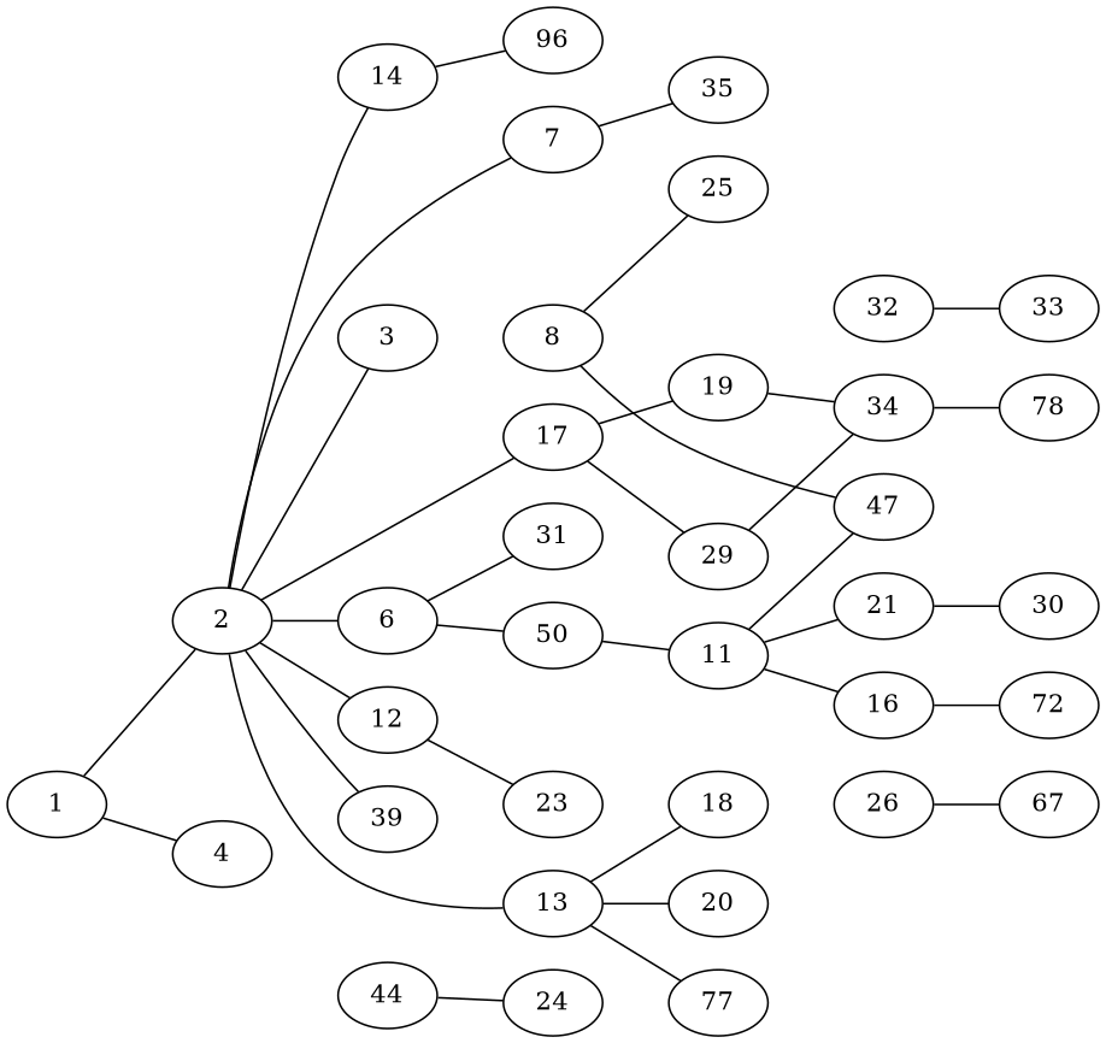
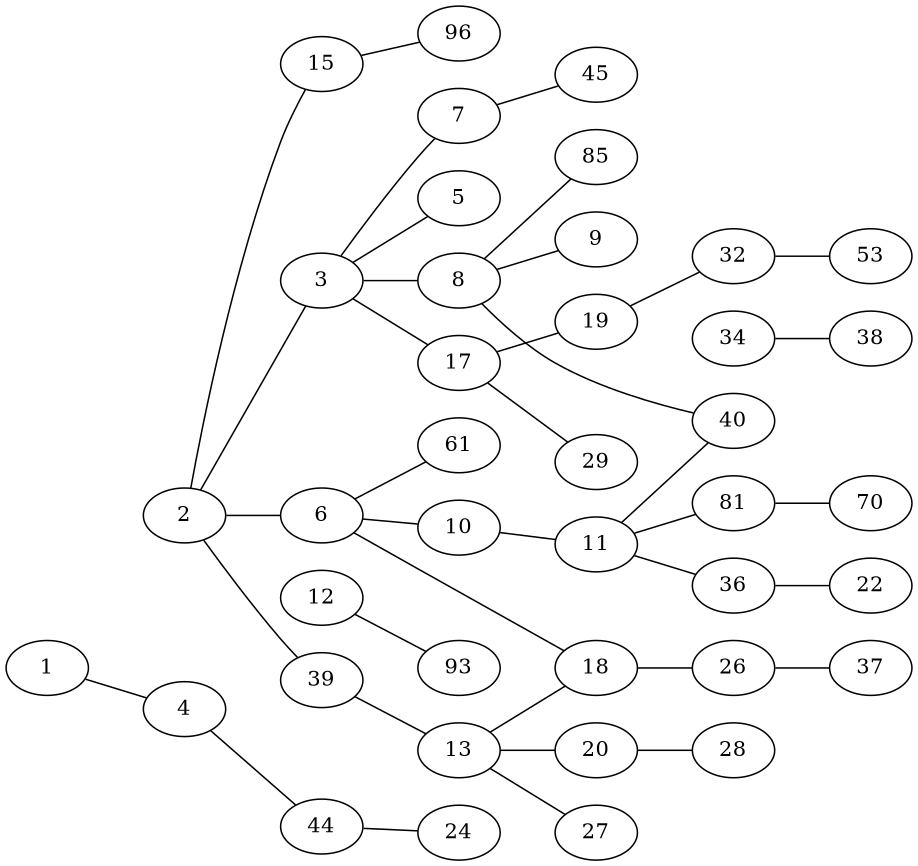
  graph {
    rankdir=LR
    1
    2
    4
    3
    6
    12
    13
-   15 [label=14]
+   15
    39
    n10 [label=44]
+   5
    7
    8
    17
-   10 [label=50]
+   10
    18
-   31
-   23
+   31 [label=61]
+   23 [label=93]
    20
-   27 [label=77]
+   27
    n21 [label=96]
    24
-   35
-   40 [label=47]
-   25
+   35 [label=45]
+   9
+   40
+   25 [label=85]
    19
    29
    11
    26
+   28
    32
    34
-   16
-   21
-   37 [label=67]
-   22 [label=72]
-   30
-   33
-   38 [label=78]
-   1 -- 2
+   16 [label=36]
+   21 [label=81]
+   37
+   22
+   30 [label=70]
+   33 [label=53]
+   38
    1 -- 4
    2 -- 3
    2 -- 6
-   2 -- 12
-   2 -- 13
+   39 -- 13
    2 -- 15
    2 -- 39
-   2 -- 7
-   2 -- 17
+   4 -- n10
+   3 -- 5
+   3 -- 7
+   3 -- 8
+   3 -- 17
    6 -- 10
+   6 -- 18
    6 -- 31
    12 -- 23
    13 -- 18
    13 -- 20
    13 -- 27
    15 -- n21
    n10 -- 24
    7 -- 35
+   8 -- 9
    8 -- 40
    8 -- 25
    17 -- 19
    17 -- 29
    10 -- 11
-   19 -- 34
-   29 -- 34
+   18 -- 26
+   20 -- 28
+   19 -- 32
    11 -- 40
    11 -- 16
    11 -- 21
    26 -- 37
    32 -- 33
    34 -- 38
    16 -- 22
    21 -- 30
  }
